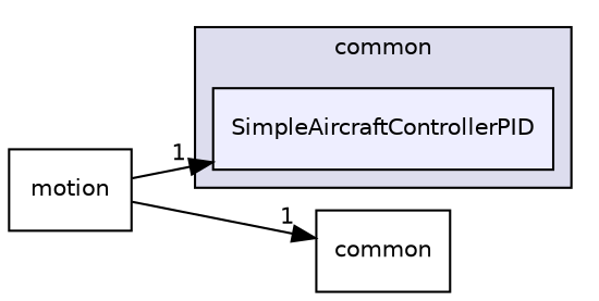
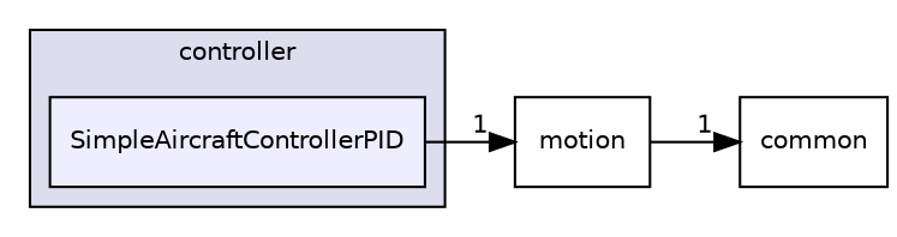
  digraph {
    compound=true
    rankdir=LR
    node [fontname=Helvetica fontsize=10 shape=box]
    edge [headlabel=1 labeldistance=1.5 labelfontname=Helvetica labelfontsize=10]
    n1 [fillcolor="#eeeeff" label=SimpleAircraftControllerPID pencolor=black style=filled]
    n2 [label=motion]
    n3 [label=common]
    subgraph cluster_1 {
      bgcolor="#ddddee"
      fontname=Helvetica
      fontsize=10
-     label=common
+     label=controller
      pencolor=black
      n1
    }
-   n2 -> n1
+   n1 -> n2
    n2 -> n3
  }
